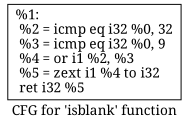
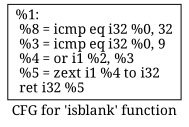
  digraph {
    label="CFG for 'isblank' function"
    rankdir=LR
    fontname="Noto Serif"
-   n1 [label="{%1:\l  %2 = icmp eq i32 %0, 32\l  %3 = icmp eq i32 %0, 9\l  %4 = or i1 %2, %3\l  %5 = zext i1 %4 to i32\l  ret i32 %5\l}" shape=record fontname="Noto Serif"]
+   n1 [label="{%1:\l  %8 = icmp eq i32 %0, 32\l  %3 = icmp eq i32 %0, 9\l  %4 = or i1 %2, %3\l  %5 = zext i1 %4 to i32\l  ret i32 %5\l}" shape=record fontname="Noto Serif"]
  }
